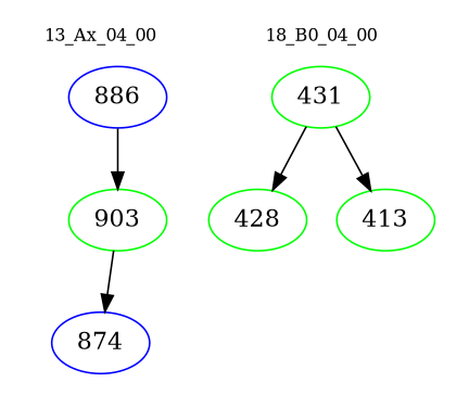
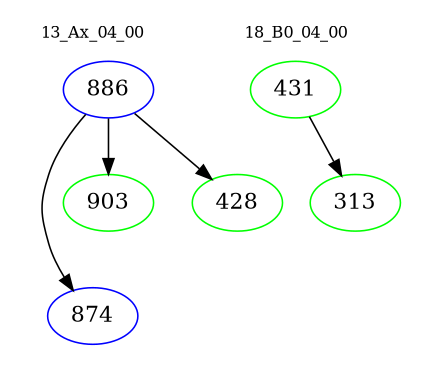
  digraph {
    fontname="DejaVu Serif"
    node [color=green fontname="DejaVu Serif"]
    edge [color=black fontname="DejaVu Serif"]
    n1 [color=blue label=886]
    n2 [color=blue label=874]
    n3 [label=903]
    n4 [label=431]
-   n5 [label=413]
+   n5 [label=313]
    n6 [label=428]
    subgraph cluster_1 {
      color=white
      fontsize=10
      label="13_Ax_04_00"
      n1
      n2
      n3
    }
    subgraph cluster_2 {
      color=white
      fontsize=10
      label="18_B0_04_00"
      n4
      n5
      n6
    }
-   n3 -> n2
+   n1 -> n2
    n1 -> n3
    n4 -> n5
-   n4 -> n6
+   n1 -> n6
  }
